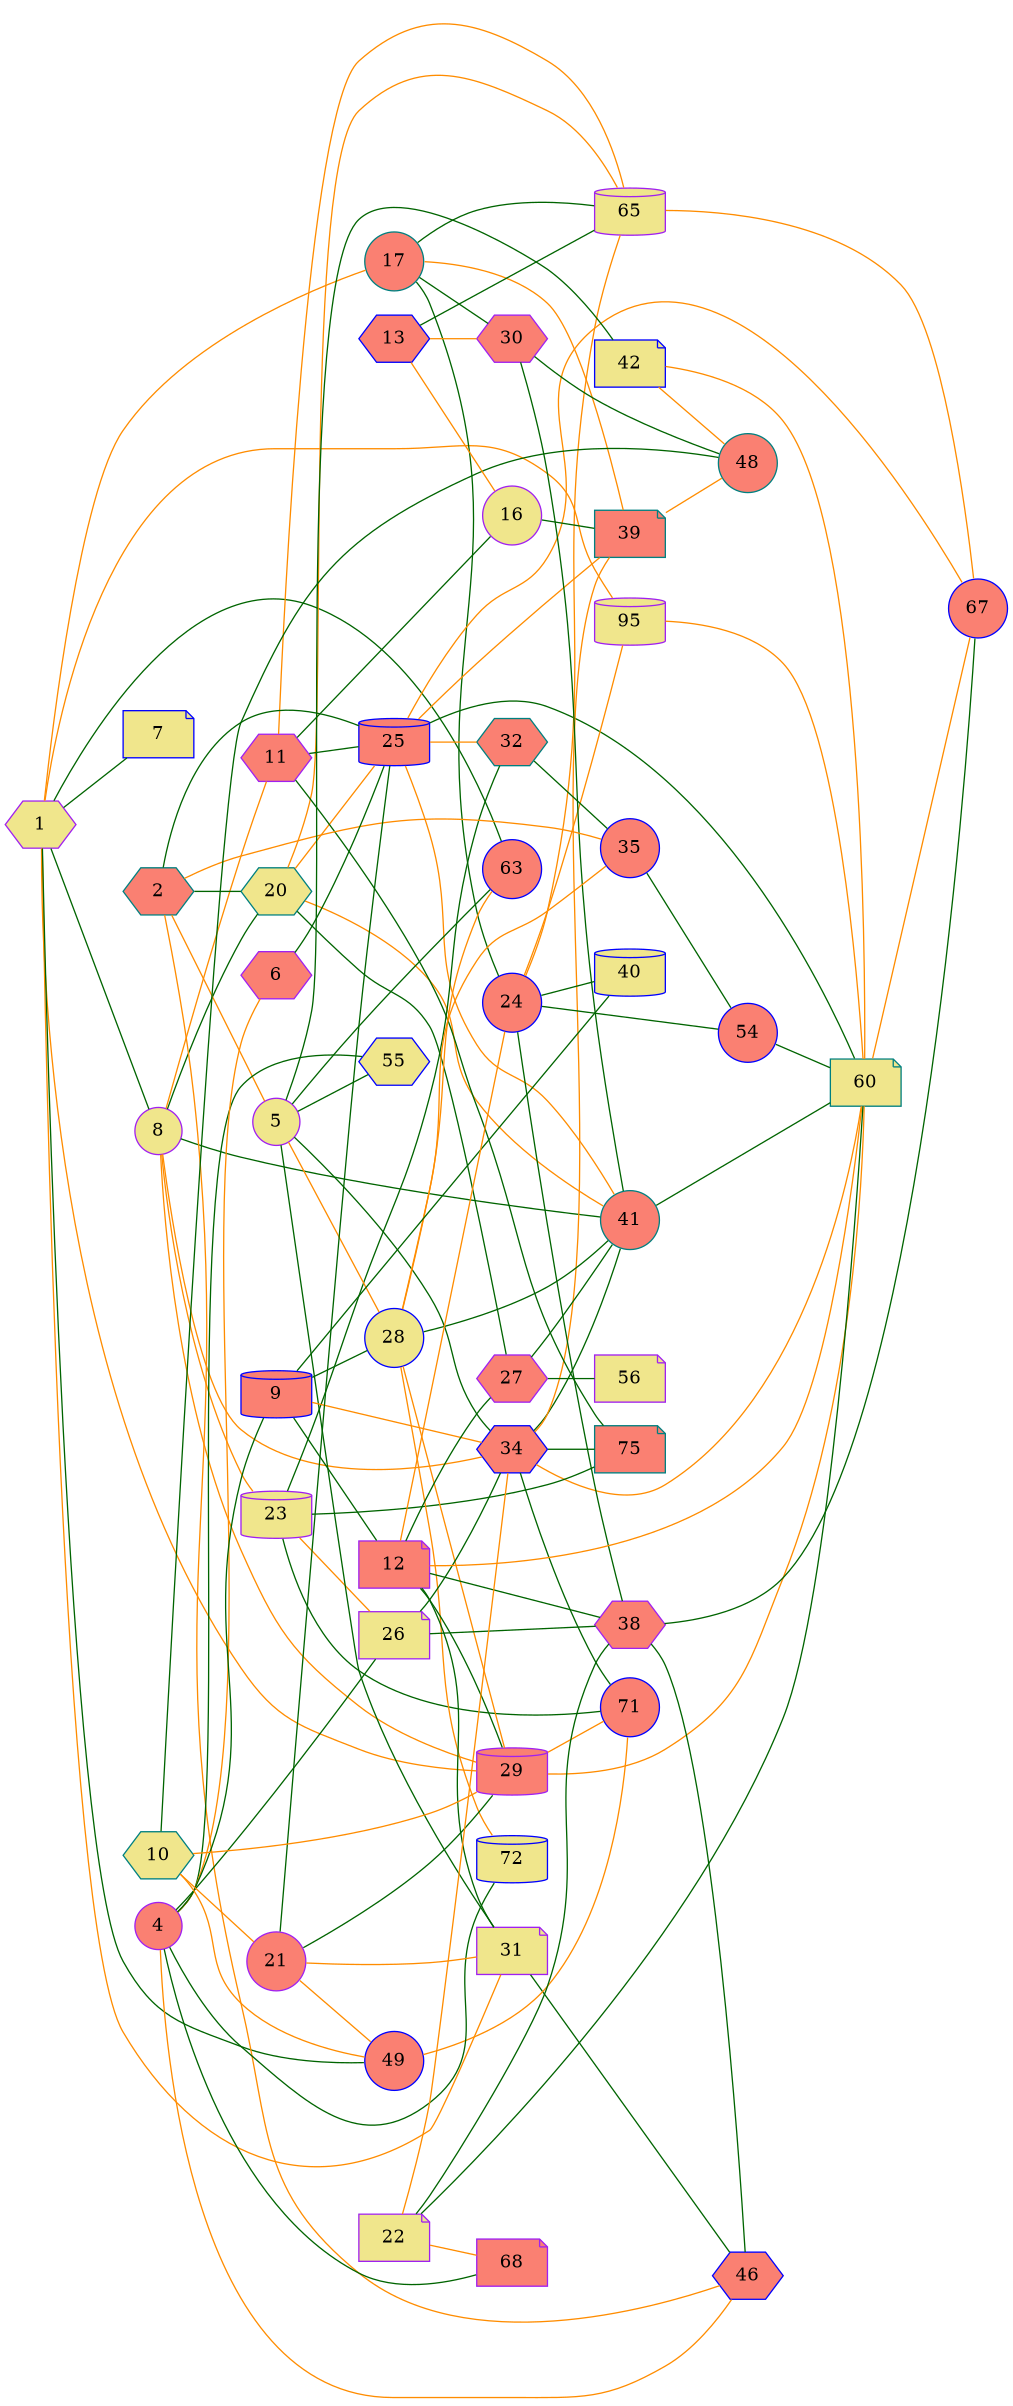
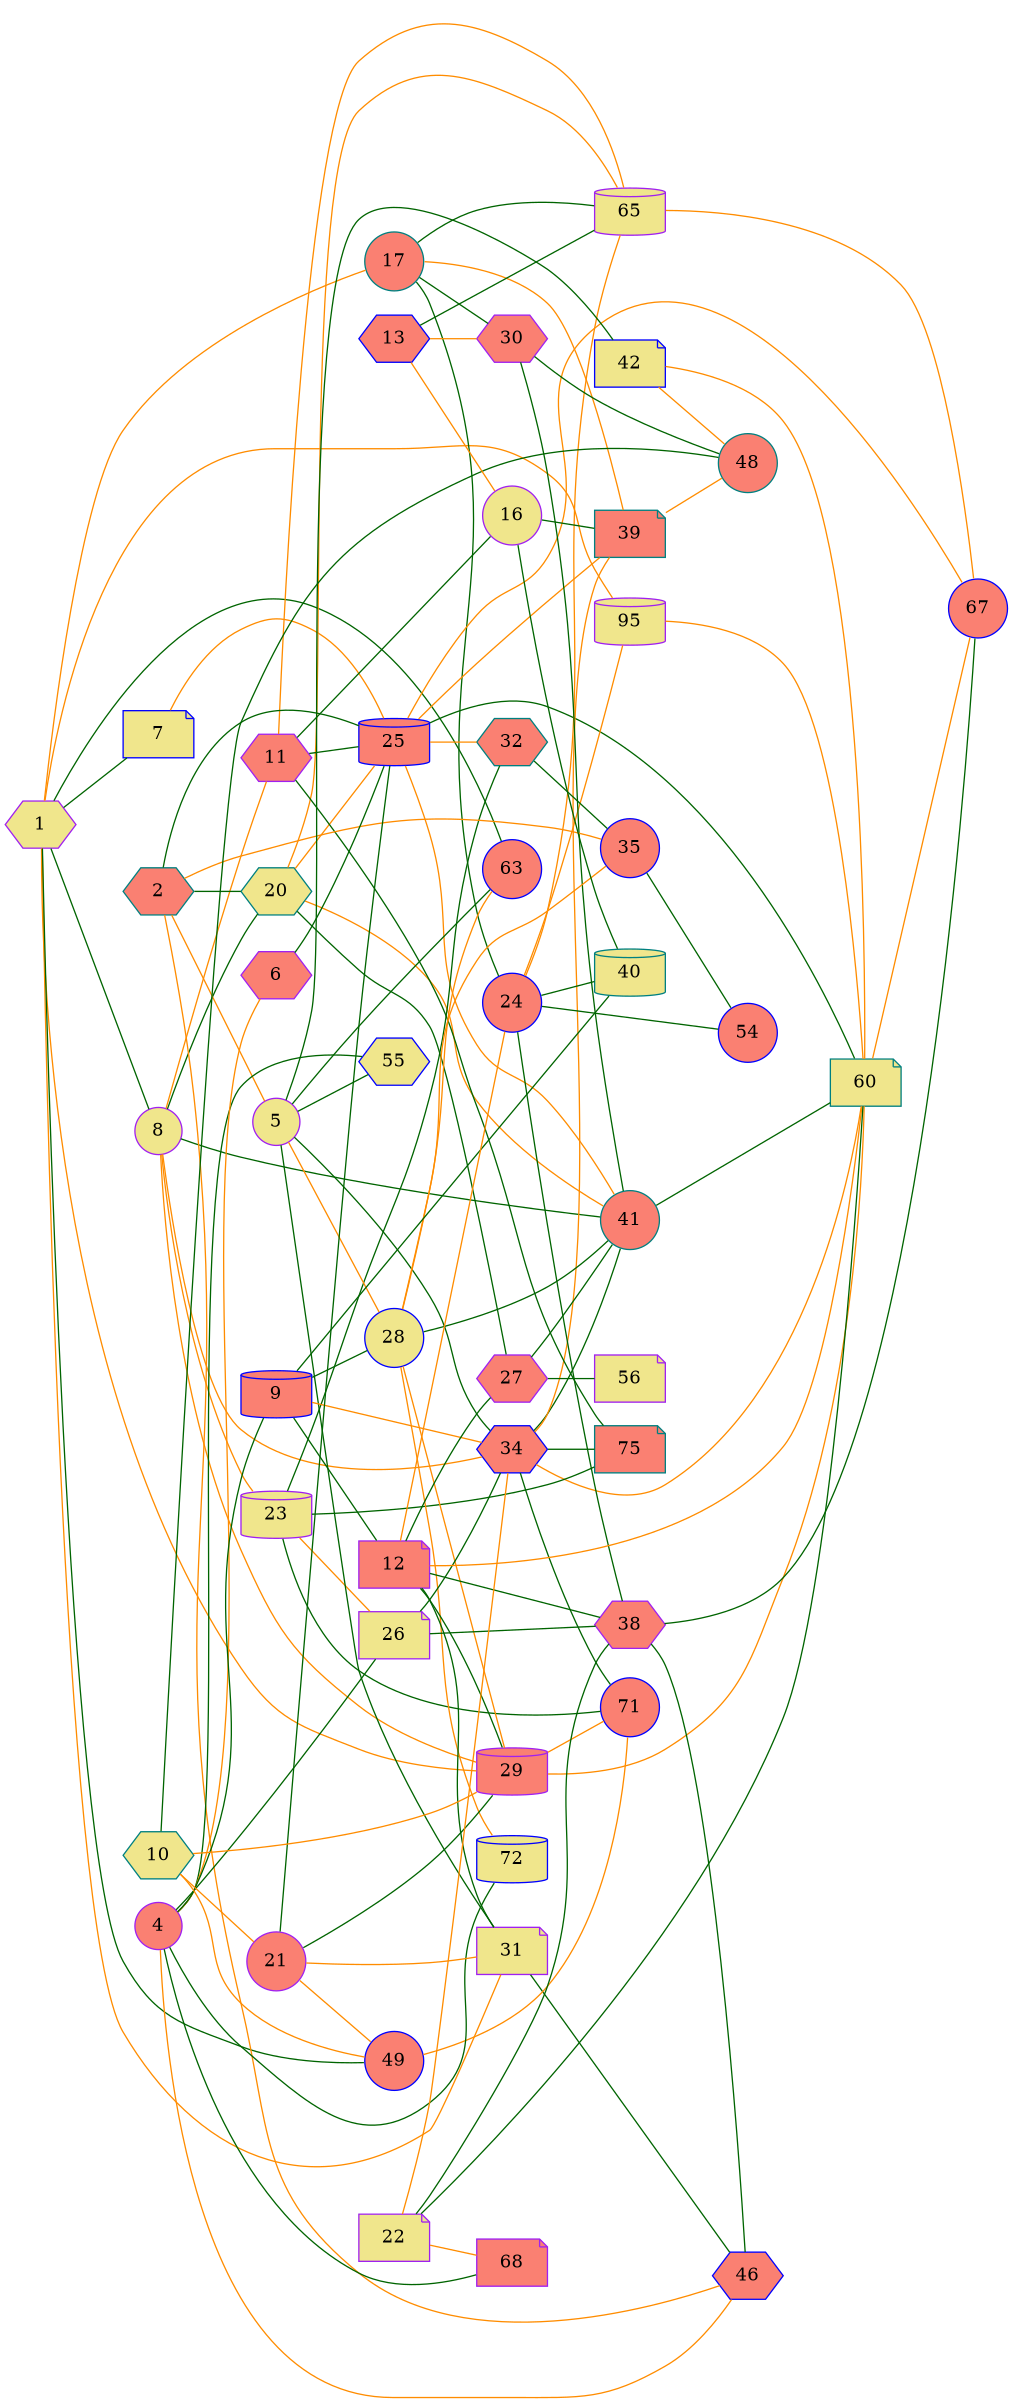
  graph {
    rankdir=LR
    node [color=purple fillcolor=salmon shape=circle style=filled]
    edge [color=darkgreen]
    1 [fillcolor=khaki shape=hexagon super="+47"]
    7 [color=blue fillcolor=khaki shape=note]
    8 [fillcolor=khaki super="+50"]
    17 [color=teal super="+33"]
    29 [shape=cylinder super="+53"]
    31 [fillcolor=khaki shape=note]
    n7 [fillcolor=khaki label=95 shape=cylinder]
    49 [color=blue]
    63 [color=blue]
    25 [color=blue shape=cylinder super="+69"]
    20 [color=teal fillcolor=khaki shape=hexagon super="+37"]
    34 [color=blue shape=hexagon super="+51"]
    11 [shape=hexagon super="+59"]
    23 [fillcolor=khaki shape=cylinder super="+43"]
    41 [color=teal super="+70"]
    65 [fillcolor=khaki shape=cylinder]
    24 [color=blue super="+66"]
    30 [shape=hexagon super="+73"]
    39 [color=teal shape=note super="+57"]
    60 [color=teal fillcolor=khaki shape=note super="+61"]
    71 [color=blue]
    46 [color=blue shape=hexagon super="+52"]
    2 [color=teal shape=hexagon super="+3"]
    5 [fillcolor=khaki super="+14"]
    35 [color=blue super="+64"]
    55 [color=blue fillcolor=khaki shape=hexagon]
    28 [color=blue fillcolor=khaki super="+58"]
    42 [color=blue fillcolor=khaki shape=note]
    27 [shape=hexagon super="+36"]
    32 [color=teal shape=hexagon]
    67 [color=blue super="+76"]
    54 [color=blue]
    4 [super="+15"]
    6 [shape=hexagon]
    9 [color=blue shape=cylinder super="+18"]
    26 [fillcolor=khaki shape=note]
    68 [shape=note]
    72 [color=blue fillcolor=khaki shape=cylinder]
    12 [shape=note super="+19"]
-   40 [color=blue fillcolor=khaki shape=cylinder]
+   40 [color=teal fillcolor=khaki shape=cylinder]
    38 [shape=hexagon super="+74"]
    75 [color=teal shape=note]
    48 [color=teal]
    16 [fillcolor=khaki super="+62"]
    21 [super="+44"]
    10 [color=teal fillcolor=khaki shape=hexagon]
    56 [fillcolor=khaki shape=note]
    13 [color=blue shape=hexagon]
    22 [fillcolor=khaki shape=note]
    1 -- 7
    1 -- 8
    1 -- 17 [color=darkorange]
    1 -- 29 [color=darkorange]
    1 -- 31 [color=darkorange]
    1 -- n7 [color=darkorange]
    1 -- 49
    1 -- 63
+   7 -- 25 [color=darkorange]
    8 -- 29 [color=darkorange]
    8 -- 20 [weight=2]
    8 -- 34 [color=darkorange]
    8 -- 11 [color=darkorange]
    8 -- 23 [color=darkorange]
    8 -- 41
    17 -- 65
    17 -- 24
    17 -- 30
    17 -- 39 [color=darkorange]
    29 -- 60 [color=darkorange]
    29 -- 71 [color=darkorange]
    31 -- 46
    n7 -- 60 [color=darkorange]
    49 -- 71 [color=darkorange]
    25 -- 41 [color=darkorange]
    25 -- 39 [color=darkorange]
    25 -- 60
    25 -- 32 [color=darkorange]
    25 -- 67 [color=darkorange]
    20 -- 25 [color=darkorange]
    20 -- 41 [color=darkorange]
    20 -- 65 [color=darkorange]
    20 -- 27
    34 -- 41
    34 -- 39 [color=darkorange]
    34 -- 60 [color=darkorange]
    34 -- 71
    34 -- 75
    11 -- 25
    11 -- 65 [color=darkorange]
    11 -- 75
    11 -- 16
    23 -- 71
    23 -- 32
    23 -- 26 [color=darkorange]
    23 -- 75
    41 -- 60
    65 -- 67 [color=darkorange]
    24 -- n7 [color=darkorange]
    24 -- 65 [color=darkorange]
    24 -- 54
    24 -- 40
    24 -- 38
    30 -- 41
    30 -- 48
    39 -- 48 [color=darkorange]
    60 -- 67 [color=darkorange]
    2 -- 25
    2 -- 20
    2 -- 46 [color=darkorange]
    2 -- 5 [color=darkorange]
    2 -- 35 [color=darkorange]
    5 -- 31
    5 -- 63
    5 -- 34
    5 -- 55
    5 -- 28 [color=darkorange]
    5 -- 42
    35 -- 54
    28 -- 29 [color=darkorange]
    28 -- 63 [color=darkorange]
    28 -- 41
    28 -- 35 [color=darkorange]
    28 -- 72 [color=darkorange]
    42 -- 60 [color=darkorange]
    42 -- 48 [color=darkorange]
    27 -- 41
    27 -- 56 [weight=2]
    32 -- 35
-   54 -- 60
    4 -- 46 [color=darkorange]
    4 -- 55
    4 -- 6 [color=darkorange]
    4 -- 9
    4 -- 26
    4 -- 68
    4 -- 72
    6 -- 25
    9 -- 34 [color=darkorange]
    9 -- 28
    9 -- 12
    9 -- 40
    26 -- 34
    26 -- 38
    12 -- 29
    12 -- 31
    12 -- 24 [color=darkorange]
    12 -- 60 [color=darkorange]
    12 -- 27
    12 -- 38
    38 -- 46
    38 -- 67
    16 -- 39
+   16 -- 40
    21 -- 29
    21 -- 31 [color=darkorange]
    21 -- 49 [color=darkorange]
    21 -- 25
    10 -- 29 [color=darkorange]
    10 -- 49 [color=darkorange]
    10 -- 48
    10 -- 21 [color=darkorange]
    13 -- 65
    13 -- 30 [color=darkorange weight=2]
    13 -- 16 [color=darkorange]
    22 -- 34 [color=darkorange]
    22 -- 60
    22 -- 68 [color=darkorange]
    22 -- 38
  }
